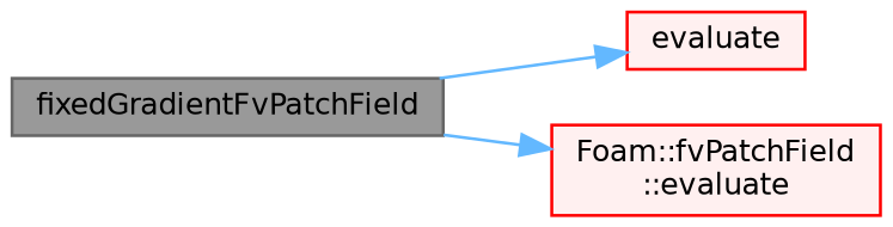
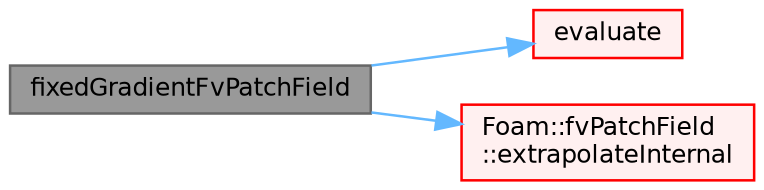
  digraph {
    rankdir=LR
    node [color=red fillcolor="#FFF0F0" fontname=Helvetica fontsize=10 shape=box style=filled]
    edge [color=steelblue1 fontname=Helvetica fontsize=10 labelfontname=Helvetica labelfontsize=10 style=solid]
    n1 [color=gray40 fillcolor=grey60 fontcolor=black height=0.2 label=fixedGradientFvPatchField width=0.4]
    n2 [height=0.2 label=evaluate width=0.4]
-   n3 [height=0.2 label="Foam::fvPatchField\l::evaluate" width=0.4]
+   n3 [height=0.2 label="Foam::fvPatchField\l::extrapolateInternal" width=0.4]
    n1 -> n2
    n1 -> n3
  }
